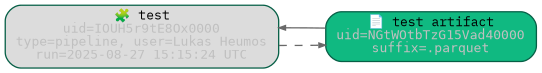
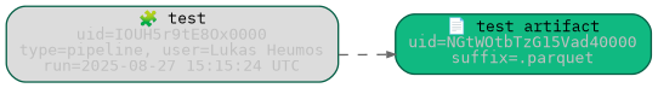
  digraph {
    rankdir=LR
    fontname="IBM Plex Mono"
    node [color="#065f46" fontname="IBM Plex Mono" fontsize=10 shape=box style="rounded,filled"]
    edge [arrowsize=0.5 color=dimgrey fontname="IBM Plex Mono"]
    n1 [fillcolor=gainsboro label=<🧩 test<BR/><FONT COLOR="GREY" POINT-SIZE="10" FACE="Monospace">uid=IOUH5r9tE8Ox0000<BR/>type=pipeline, user=Lukas Heumos<BR/>run=2025-08-27 15:15:24 UTC</FONT>>]
    n2 [fillcolor="#10b981" label=<📄 test artifact<BR/><FONT COLOR="GREY" POINT-SIZE="10" FACE="Monospace">uid=NGtWOtbTzG15Vad40000<BR/>suffix=.parquet</FONT>>]
    n1 -> n2 [style=dashed]
-   n2 -> n1 [style=solid]
  }
